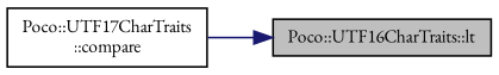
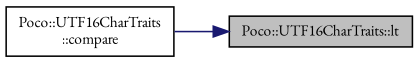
  digraph {
    rankdir=RL
    fontname="EB Garamond"
    node [color=black fontname="EB Garamond" fontsize=10 shape=record style=filled]
    n1 [fillcolor=grey75 fontcolor=black height=0.2 label="Poco::UTF16CharTraits::lt" width=0.4]
-   n2 [fillcolor=white height=0.2 label="Poco::UTF17CharTraits\l::compare" width=0.4]
+   n2 [fillcolor=white height=0.2 label="Poco::UTF16CharTraits\l::compare" width=0.4]
    n1 -> n2 [color=midnightblue dir=back fontname="EB Garamond" fontsize=10 labelfontname=Helvetica labelfontsize=10 style=solid]
  }
